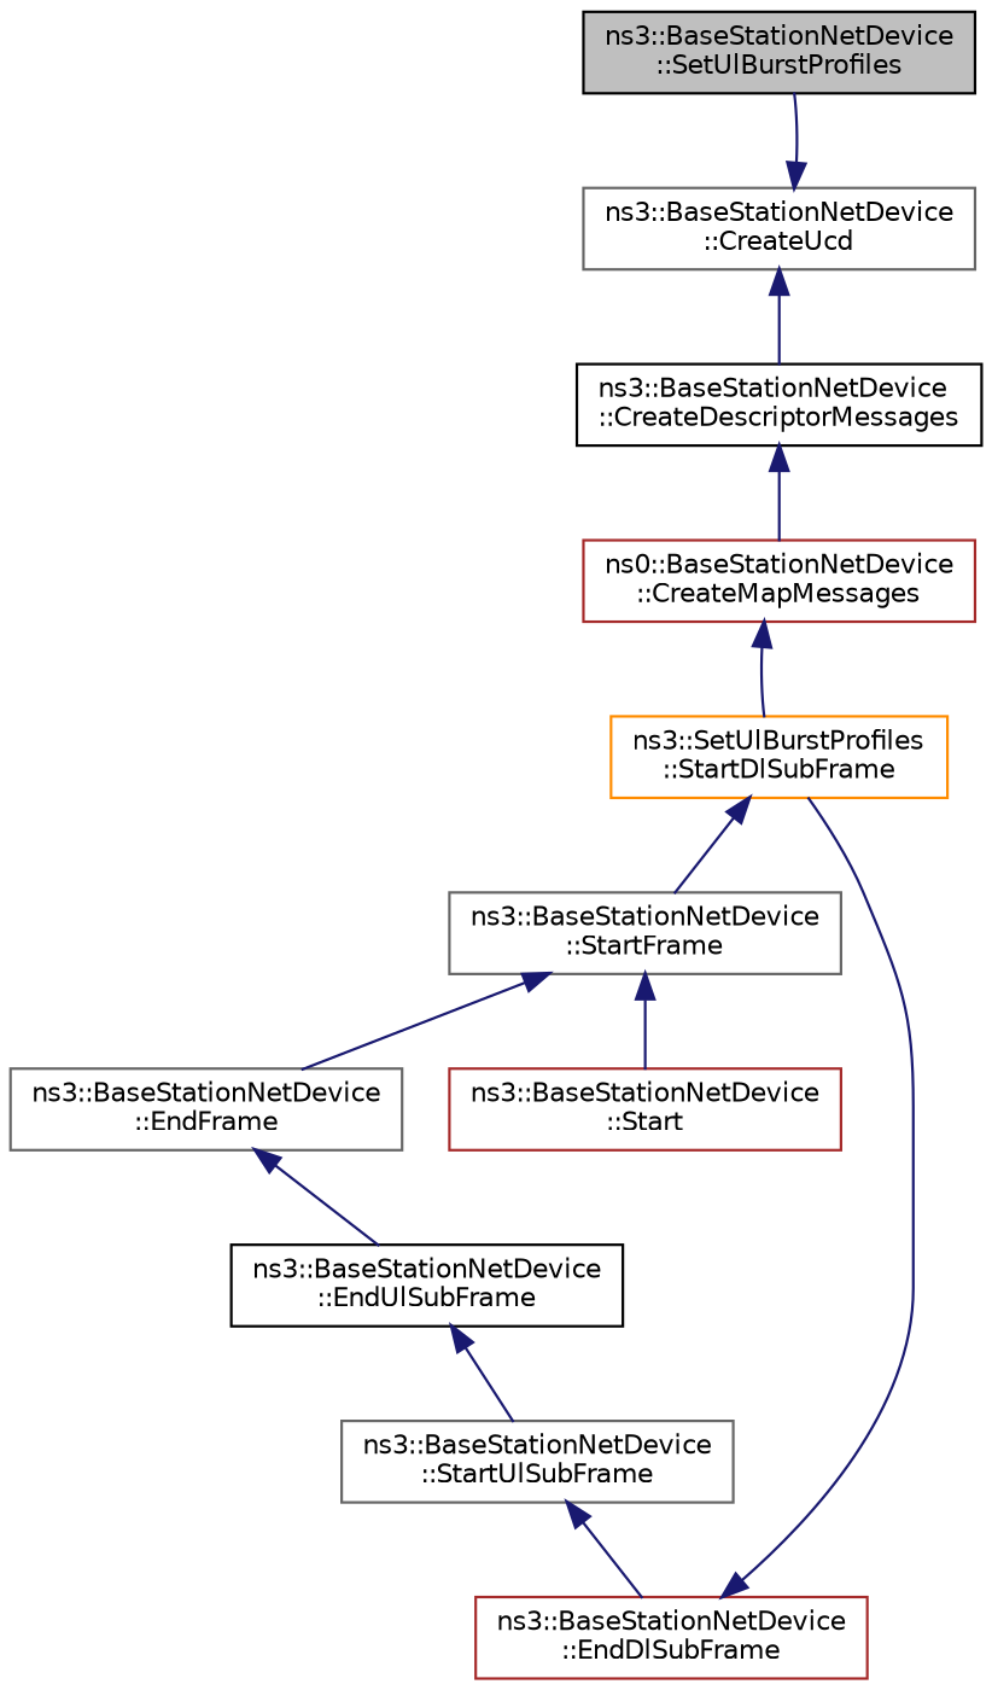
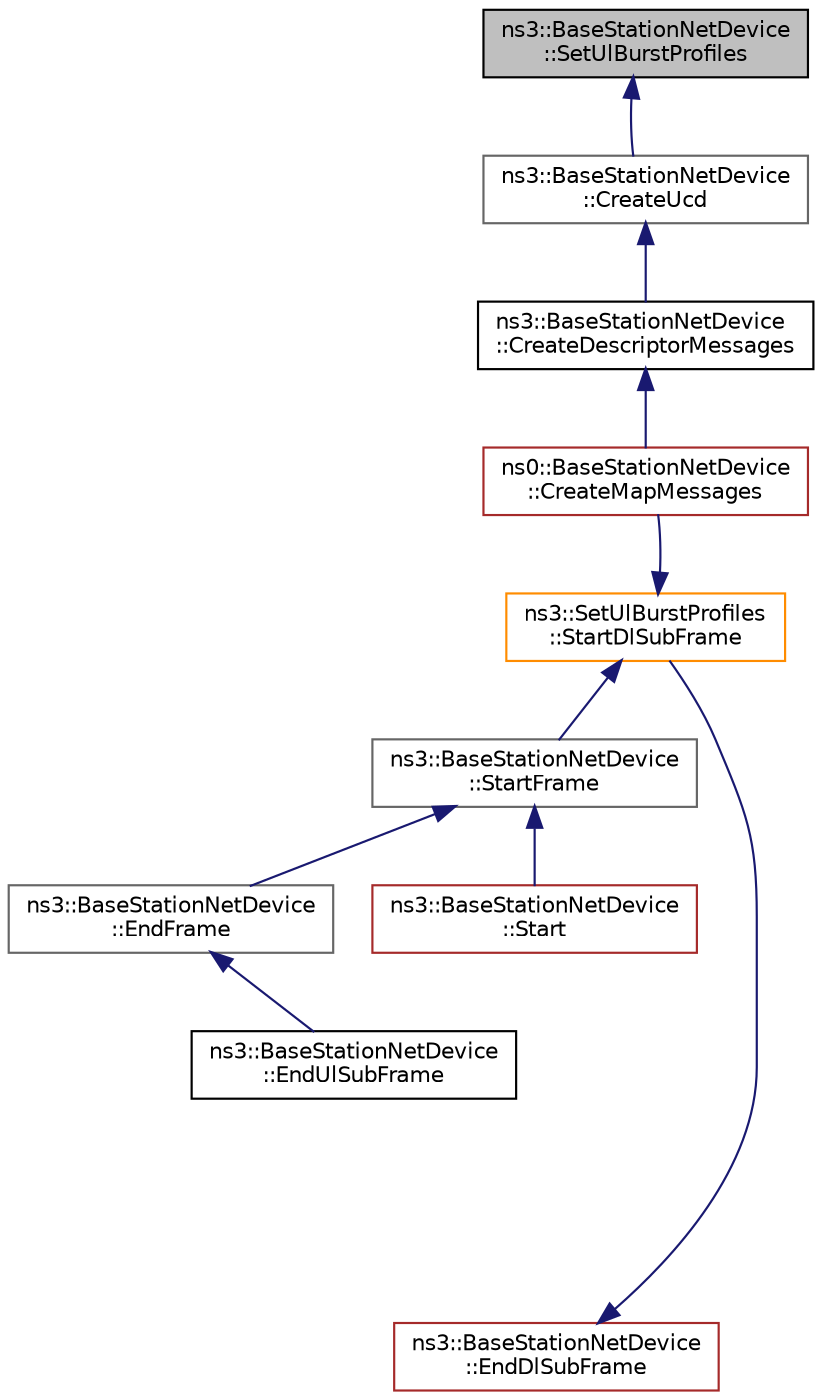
  digraph {
    rankdir=TB
    node [color=gray40 fillcolor=white fontname=Helvetica fontsize=10 shape=record style=filled]
    edge [color=midnightblue dir=back fontname=Helvetica fontsize=10 labelfontname=Helvetica labelfontsize=10 style=solid]
    n1 [color=black fillcolor=grey75 fontcolor=black height=0.2 label="ns3::BaseStationNetDevice\l::SetUlBurstProfiles" width=0.4]
    n2 [height=0.2 label="ns3::BaseStationNetDevice\l::CreateUcd" width=0.4]
    n3 [color=black height=0.2 label="ns3::BaseStationNetDevice\l::CreateDescriptorMessages" width=0.4]
    n4 [color=brown height=0.2 label="ns0::BaseStationNetDevice\l::CreateMapMessages" width=0.4]
    n5 [color=darkorange height=0.2 label="ns3::SetUlBurstProfiles\l::StartDlSubFrame" width=0.4]
    n6 [height=0.2 label="ns3::BaseStationNetDevice\l::StartFrame" width=0.4]
    n7 [height=0.2 label="ns3::BaseStationNetDevice\l::EndFrame" width=0.4]
    n8 [color=brown height=0.2 label="ns3::BaseStationNetDevice\l::Start" width=0.4]
    n9 [color=black height=0.2 label="ns3::BaseStationNetDevice\l::EndUlSubFrame" width=0.4]
-   n10 [height=0.2 label="ns3::BaseStationNetDevice\l::StartUlSubFrame" width=0.4]
    n11 [color=brown height=0.2 label="ns3::BaseStationNetDevice\l::EndDlSubFrame" width=0.4]
-   n2 -> n1
+   n1 -> n2
    n2 -> n3
    n3 -> n4
-   n4 -> n5
+   n5 -> n4
    n5 -> n6
    n6 -> n7
    n6 -> n8
    n7 -> n9
-   n9 -> n10
-   n10 -> n11
    n11 -> n5
  }
